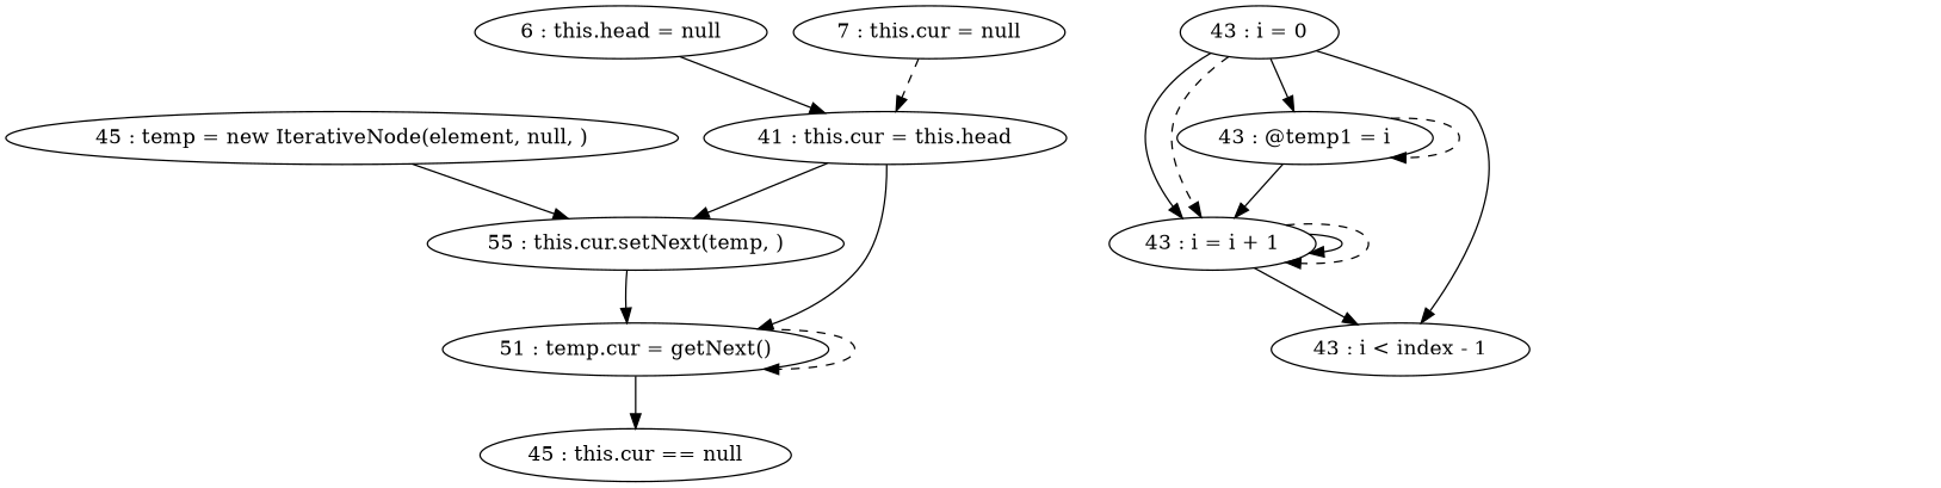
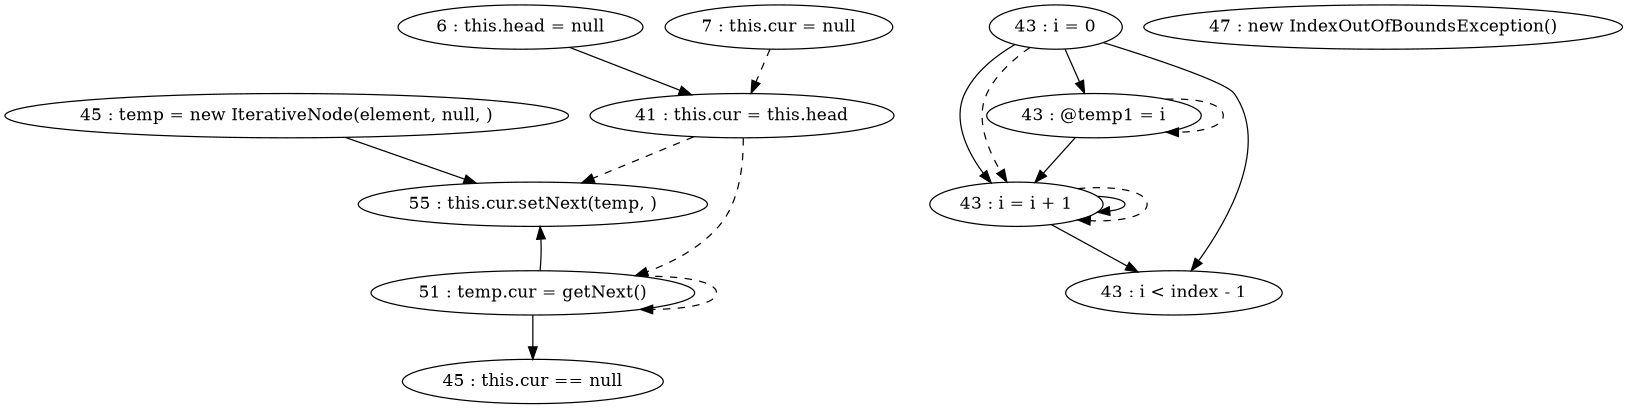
  digraph {
    "6 : this.head = null"
    "41 : this.cur = this.head"
    "55 : this.cur.setNext(temp, )"
    n4 [label="51 : temp.cur = getNext()"]
    "45 : this.cur == null"
    "7 : this.cur = null"
    n7 [label="45 : temp = new IterativeNode(element, null, )"]
    "43 : i = 0"
    "43 : i = i + 1"
    "43 : @temp1 = i"
    "43 : i < index - 1"
+   "47 : new IndexOutOfBoundsException()"
    "6 : this.head = null" -> "41 : this.cur = this.head"
-   "41 : this.cur = this.head" -> "55 : this.cur.setNext(temp, )"
-   "41 : this.cur = this.head" -> n4 [style=solid]
-   "55 : this.cur.setNext(temp, )" -> n4
+   "41 : this.cur = this.head" -> "55 : this.cur.setNext(temp, )" [style=dashed]
+   "41 : this.cur = this.head" -> n4 [style=dashed]
+   n4 -> "55 : this.cur.setNext(temp, )"
    n4 -> n4 [style=dashed]
    n4 -> "45 : this.cur == null"
    "7 : this.cur = null" -> "41 : this.cur = this.head" [style=dashed]
    n7 -> "55 : this.cur.setNext(temp, )"
    "43 : i = 0" -> "43 : i = i + 1"
    "43 : i = 0" -> "43 : i = i + 1" [style=dashed]
    "43 : i = 0" -> "43 : @temp1 = i"
    "43 : i = 0" -> "43 : i < index - 1"
    "43 : i = i + 1" -> "43 : i = i + 1"
    "43 : i = i + 1" -> "43 : i = i + 1" [style=dashed]
    "43 : i = i + 1" -> "43 : i < index - 1"
    "43 : @temp1 = i" -> "43 : i = i + 1"
    "43 : @temp1 = i" -> "43 : @temp1 = i" [style=dashed]
  }
